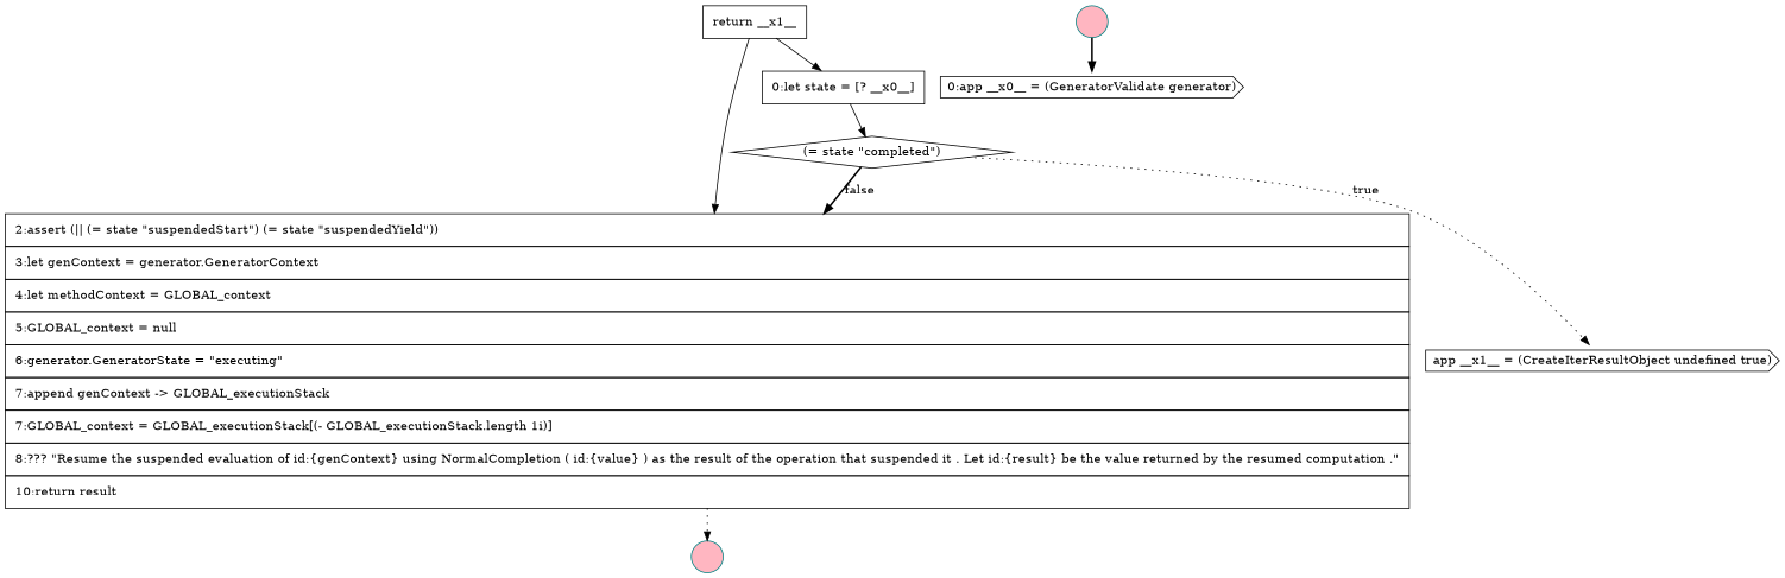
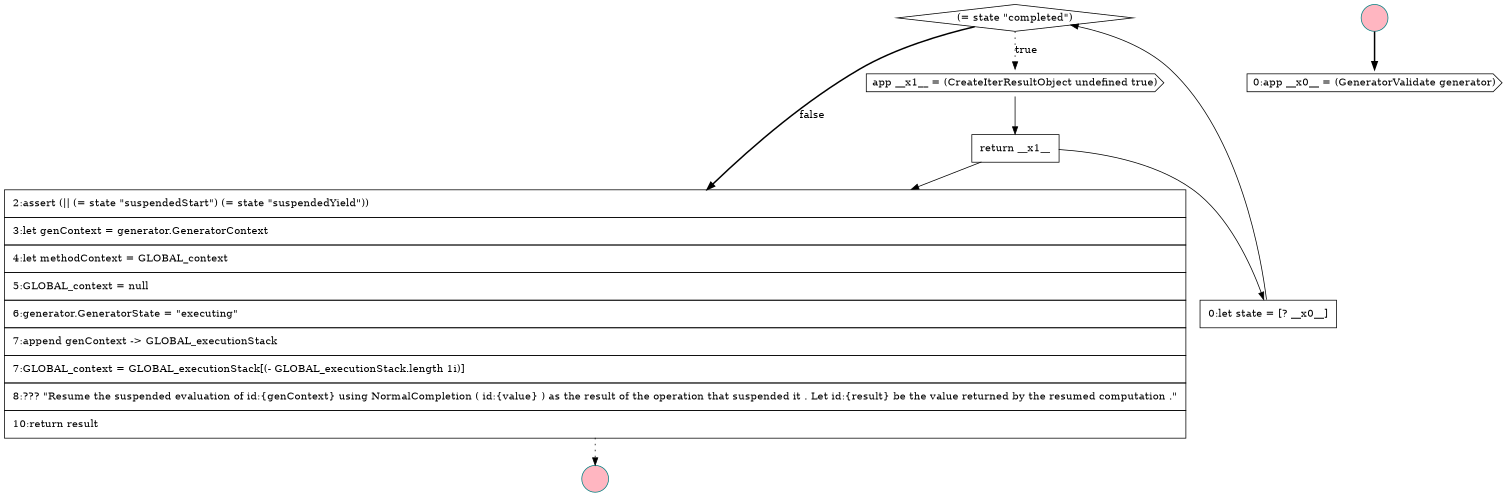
  digraph {
    node [color=black fillcolor=white shape=none style=filled]
    edge [color=black style=solid]
    n1 [label=<<font color="black">(= state &quot;completed&quot;)</font>> shape=diamond]
    n2 [label=<<font color="black">     <table border="0" cellborder="1" cellspacing="0" cellpadding="10">       <tr><td align="left">2:assert (|| (= state &quot;suspendedStart&quot;) (= state &quot;suspendedYield&quot;))</td></tr>       <tr><td align="left">3:let genContext = generator.GeneratorContext</td></tr>       <tr><td align="left">4:let methodContext = GLOBAL_context</td></tr>       <tr><td align="left">5:GLOBAL_context = null</td></tr>       <tr><td align="left">6:generator.GeneratorState = &quot;executing&quot;</td></tr>       <tr><td align="left">7:append genContext -&gt; GLOBAL_executionStack</td></tr>       <tr><td align="left">7:GLOBAL_context = GLOBAL_executionStack[(- GLOBAL_executionStack.length 1i)]</td></tr>       <tr><td align="left">8:??? &quot;Resume the suspended evaluation of id:{genContext} using NormalCompletion ( id:{value} ) as the result of the operation that suspended it . Let id:{result} be the value returned by the resumed computation .&quot;</td></tr>       <tr><td align="left">10:return result</td></tr>     </table>   </font>> margin=0]
    n3 [label=<<font color="black">app __x1__ = (CreateIterResultObject undefined true)</font>> shape=cds]
    n4 [color=teal fillcolor=lightpink label=" " shape=circle]
    n5 [label=<<font color="black">     <table border="0" cellborder="1" cellspacing="0" cellpadding="10">       <tr><td align="left">return __x1__</td></tr>     </table>   </font>> margin=0]
    n6 [label=<<font color="black">     <table border="0" cellborder="1" cellspacing="0" cellpadding="10">       <tr><td align="left">0:let state = [? __x0__]</td></tr>     </table>   </font>> margin=0]
    n7 [color=teal fillcolor=lightpink label=" " shape=circle]
    n8 [label=<<font color="black">0:app __x0__ = (GeneratorValidate generator)</font>> shape=cds]
    n1 -> n2 [label=<<font color="black">false</font>> style=bold]
    n1 -> n3 [label=<<font color="black">true</font>> style=dotted]
    n2 -> n4 [style=dotted]
+   n3 -> n5
    n5 -> n2
    n5 -> n6
    n6 -> n1
    n7 -> n8 [style=bold]
  }
